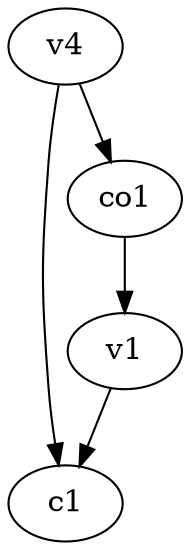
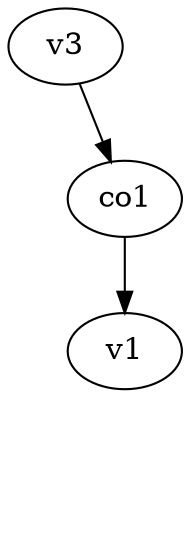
  strict digraph {
    edge [weight=1]
    v1
-   c1
-   v4
+   v4 [label=v3]
    co1
-   v1 -> c1
-   v4 -> c1
    v4 -> co1
    co1 -> v1
  }
